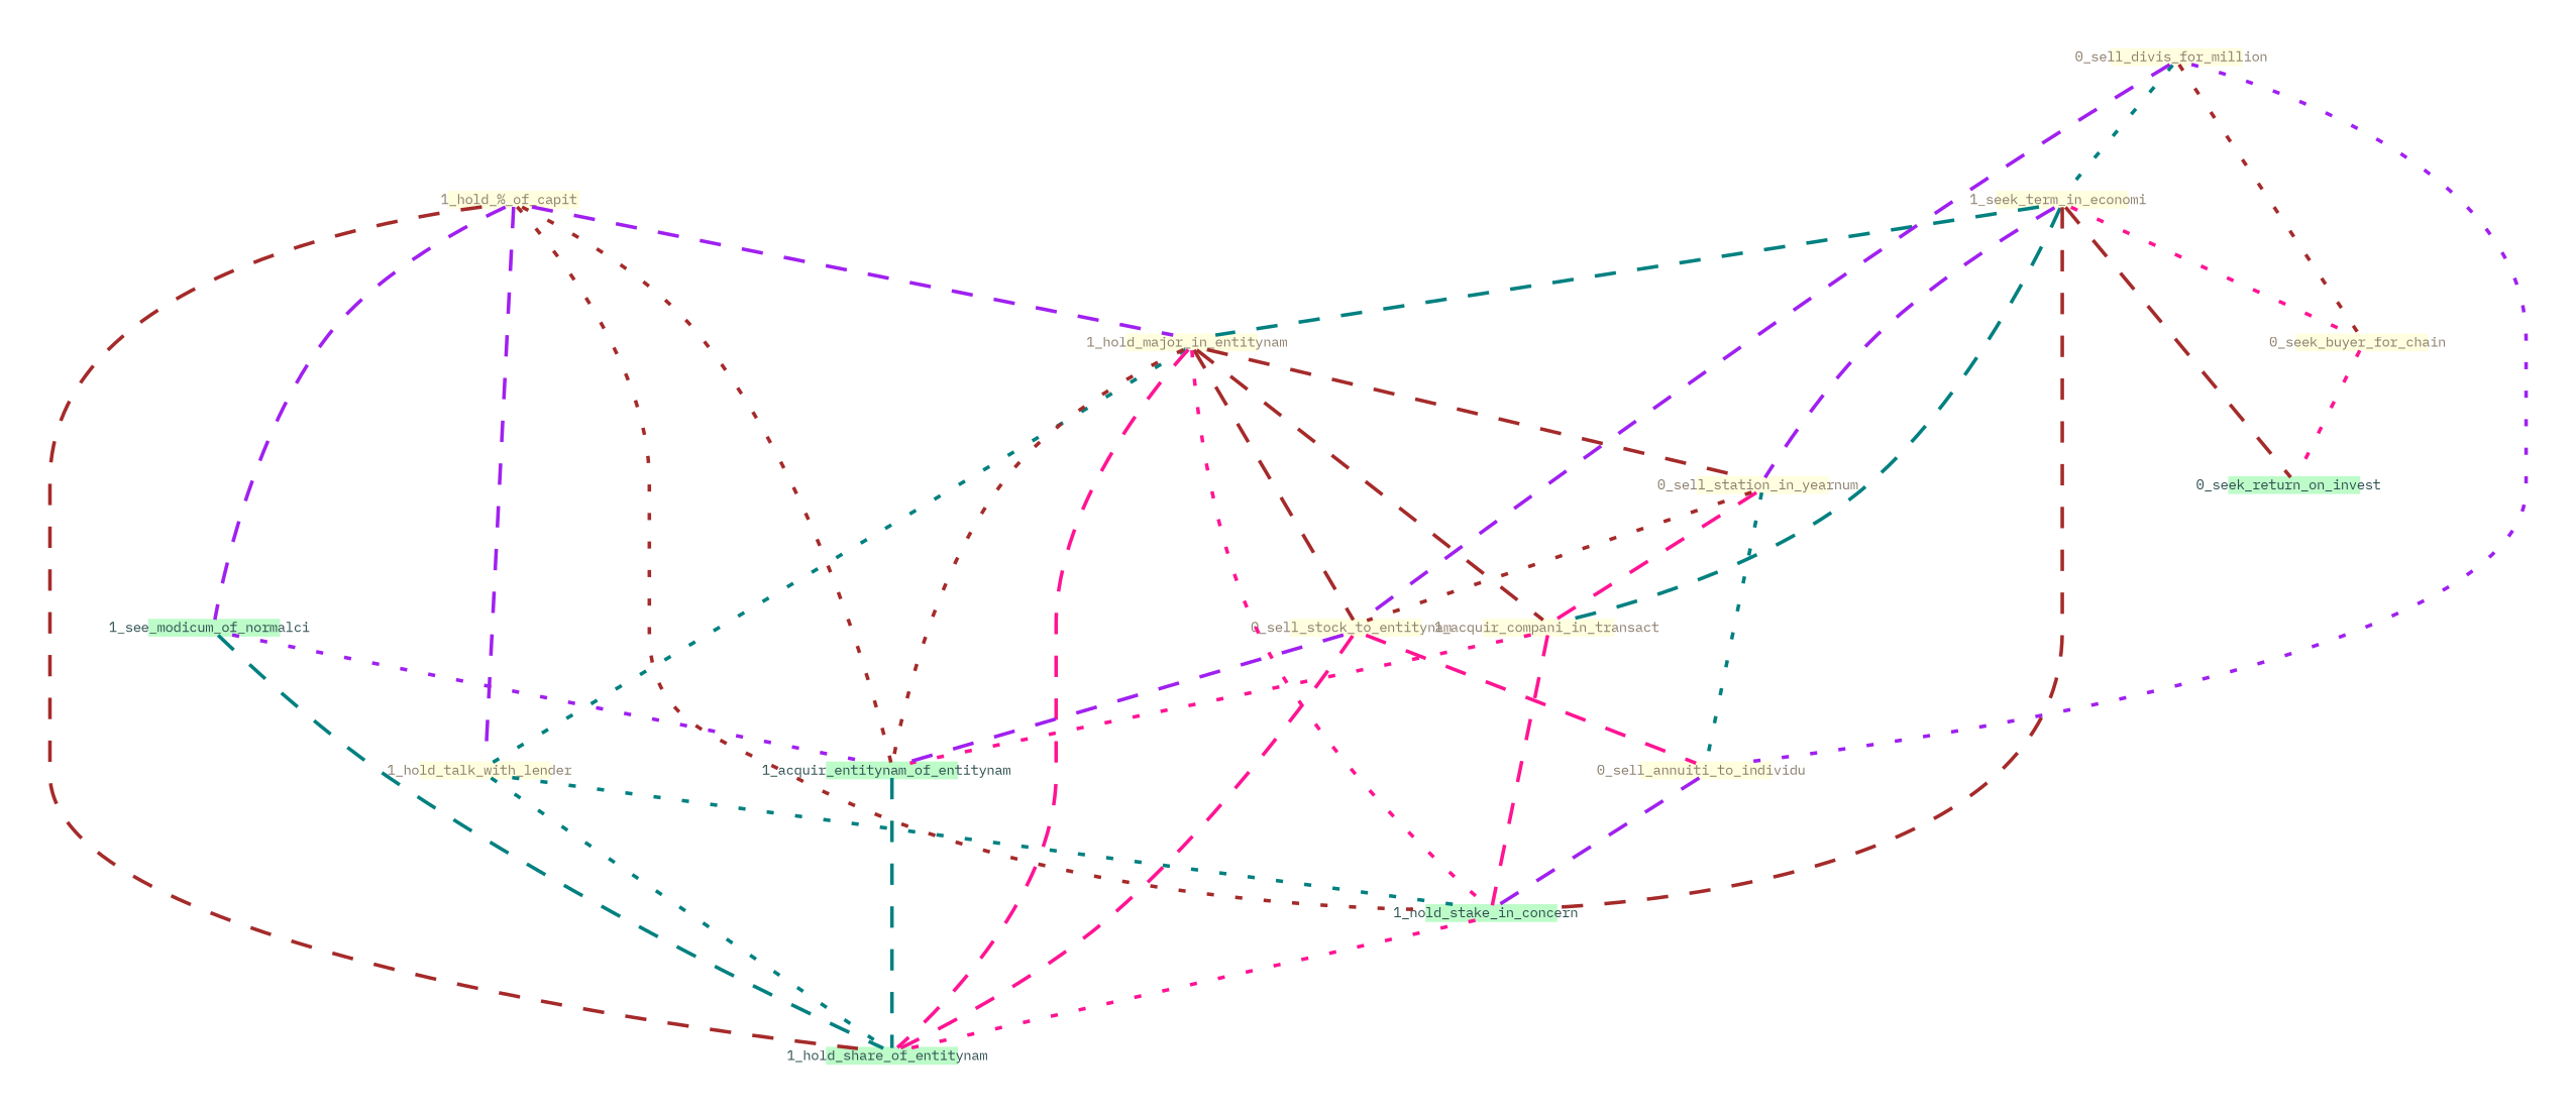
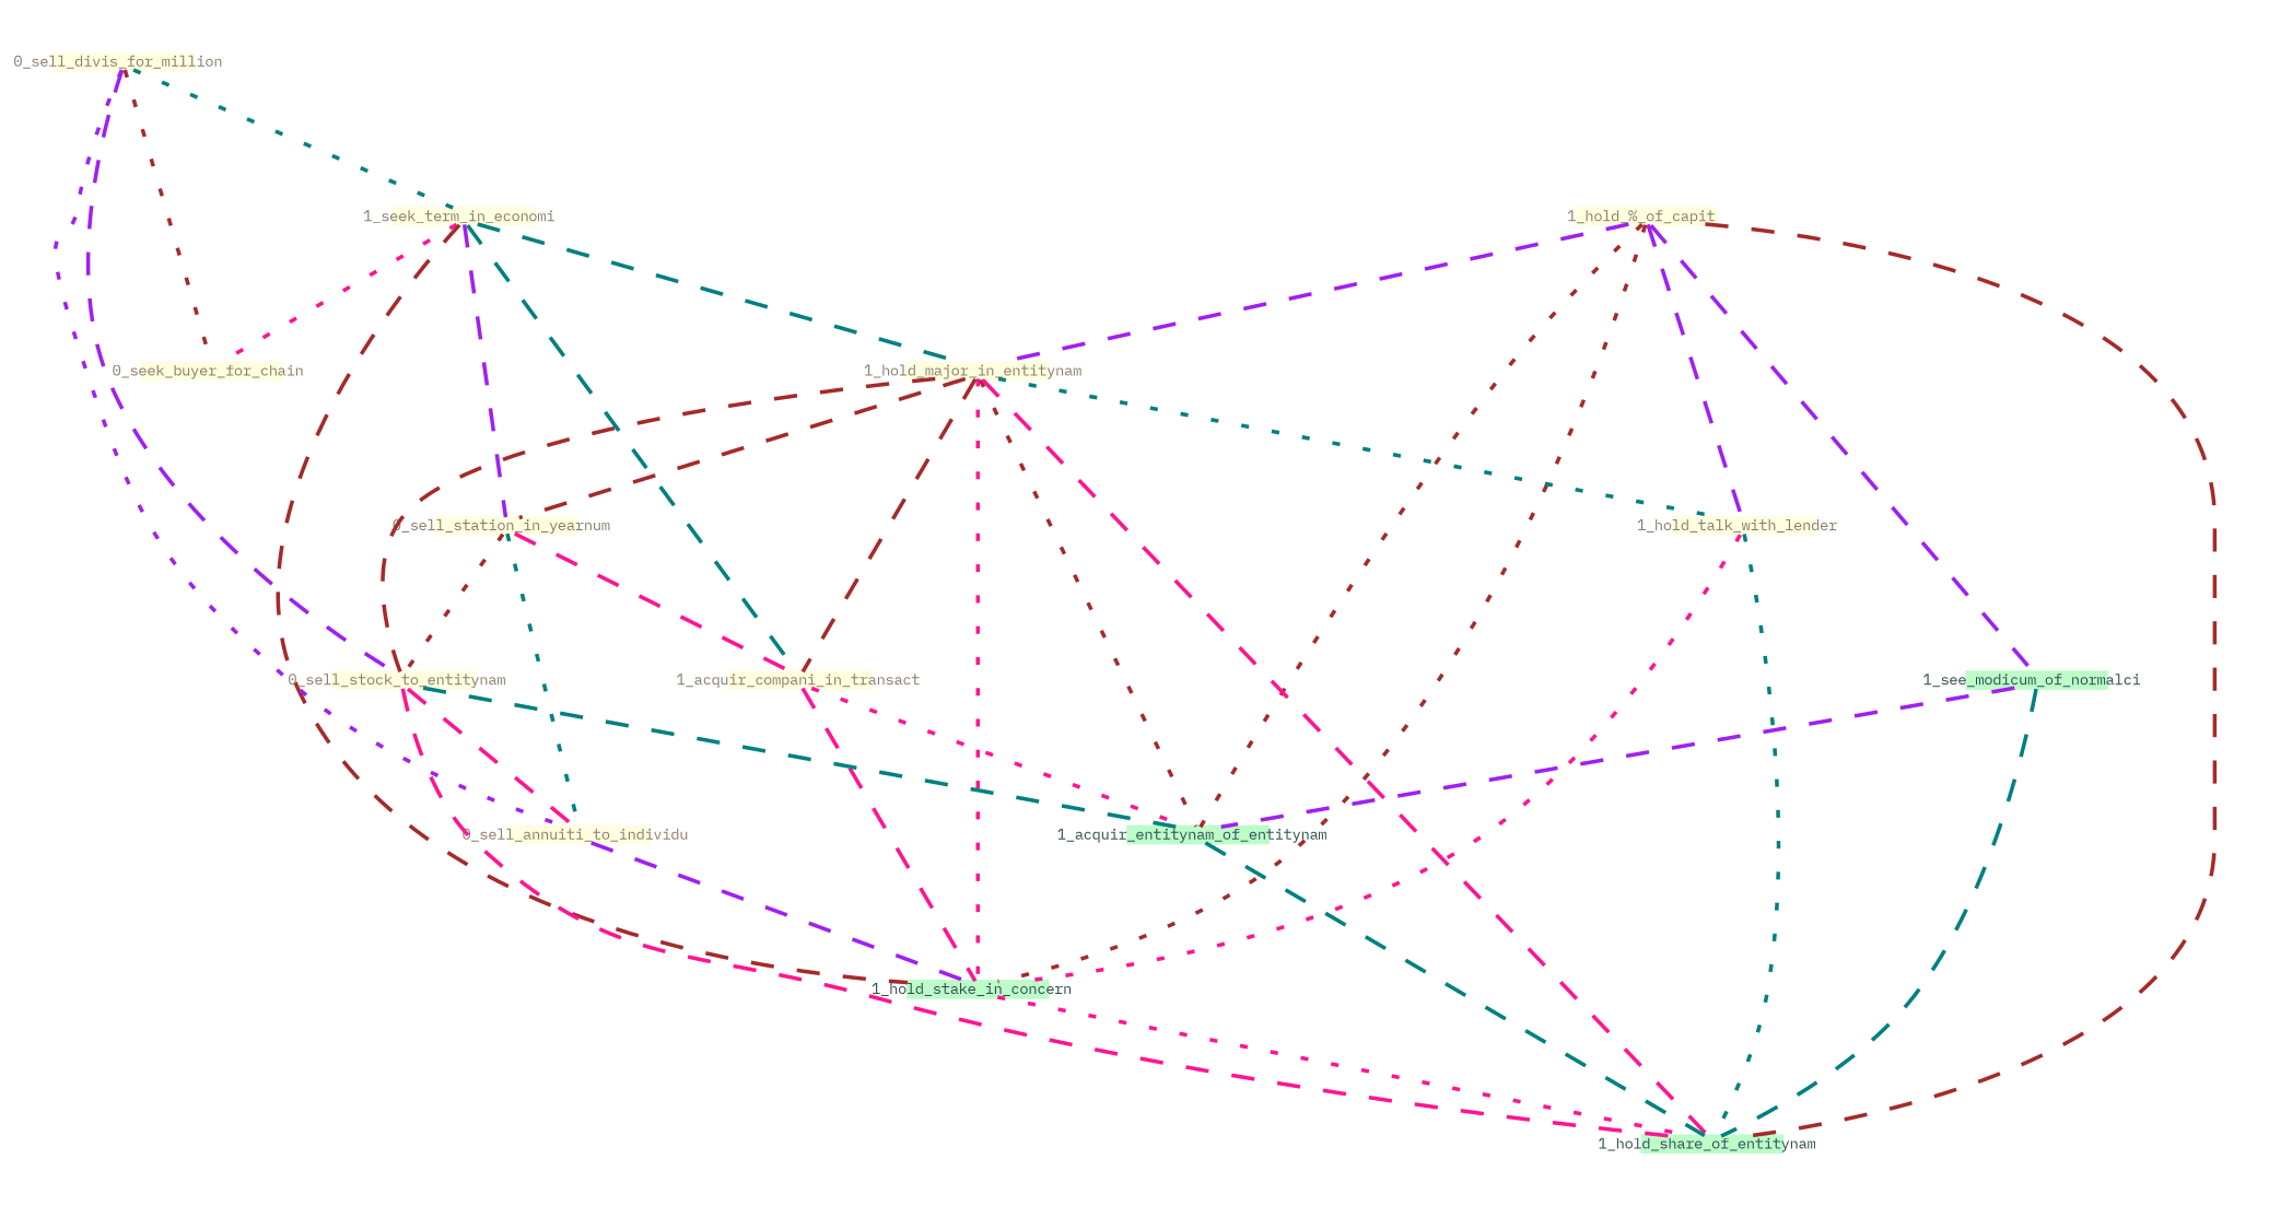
  graph {
    fontname="IBM Plex Mono"
    node [color="#ffffe0" fixedsize=true fontcolor="#8b7d6b" fontname="IBM Plex Mono" fontsize=4 shape=polygon style=filled]
    edge [color=deeppink fontname="IBM Plex Mono" style=dashed w=1]
    "1_seek_term_in_economi " [height=.06 width=.5]
    "1_hold_%_of_capit " [height=.06 width=.5]
    "1_hold_major_in_entitynam " [height=.06 width=.5]
    "0_sell_divis_for_million " [height=.06 width=.5]
    "1_hold_talk_with_lender " [height=.06 width=.5]
    "0_sell_station_in_yearnum " [height=.06 width=.5]
    "0_seek_buyer_for_chain " [height=.06 width=.5]
    n8 [height=.06 label="1_acquir_compani_in_transact" width=.5]
    "0_sell_stock_to_entitynam " [height=.06 width=.5]
    "0_sell_annuiti_to_individu " [height=.06 width=.5]
    "1_hold_stake_in_concern " [color="#BDFCC9" fontcolor="#2f4f4f" height=.06 width=.5]
-   "0_seek_return_on_invest " [color="#BDFCC9" fontcolor="#2f4f4f" height=.06 width=.5]
    "1_see_modicum_of_normalci " [color="#BDFCC9" fontcolor="#2f4f4f" height=.06 width=.5]
    "1_acquir_entitynam_of_entitynam " [color="#BDFCC9" fontcolor="#2f4f4f" height=.06 width=.5]
    "1_hold_share_of_entitynam " [color="#BDFCC9" fontcolor="#2f4f4f" height=.06 width=.5]
    subgraph sub_1 {
      "1_seek_term_in_economi "
      "1_hold_%_of_capit "
      "1_hold_major_in_entitynam "
      "0_sell_divis_for_million "
      "1_hold_talk_with_lender "
      "0_sell_station_in_yearnum "
      "0_seek_buyer_for_chain "
      n8
      "0_sell_stock_to_entitynam "
      "0_sell_annuiti_to_individu "
    }
    subgraph sub_2 {
    }
    "1_seek_term_in_economi " -- "1_hold_major_in_entitynam " [color=teal]
    "1_seek_term_in_economi " -- "0_sell_station_in_yearnum " [color=purple]
    "1_seek_term_in_economi " -- "0_seek_buyer_for_chain " [style=dotted]
    "1_seek_term_in_economi " -- n8 [color=teal]
    "1_seek_term_in_economi " -- "1_hold_stake_in_concern " [color=brown]
-   "1_seek_term_in_economi " -- "0_seek_return_on_invest " [color=brown]
    "1_hold_%_of_capit " -- "1_hold_major_in_entitynam " [color=purple]
    "1_hold_%_of_capit " -- "1_hold_talk_with_lender " [color=purple]
    "1_hold_%_of_capit " -- "1_hold_stake_in_concern " [color=brown style=dotted]
    "1_hold_%_of_capit " -- "1_see_modicum_of_normalci " [color=purple]
    "1_hold_%_of_capit " -- "1_acquir_entitynam_of_entitynam " [color=brown style=dotted]
    "1_hold_%_of_capit " -- "1_hold_share_of_entitynam " [color=brown w=2]
    "1_hold_major_in_entitynam " -- "1_hold_talk_with_lender " [color=teal style=dotted]
    "1_hold_major_in_entitynam " -- "0_sell_station_in_yearnum " [color=brown]
    "1_hold_major_in_entitynam " -- n8 [color=brown]
    "1_hold_major_in_entitynam " -- "0_sell_stock_to_entitynam " [color=brown]
    "1_hold_major_in_entitynam " -- "1_hold_stake_in_concern " [style=dotted w=2]
    "1_hold_major_in_entitynam " -- "1_acquir_entitynam_of_entitynam " [color=brown style=dotted]
    "1_hold_major_in_entitynam " -- "1_hold_share_of_entitynam " [w=2]
    "0_sell_divis_for_million " -- "1_seek_term_in_economi " [color=teal style=dotted]
    "0_sell_divis_for_million " -- "0_seek_buyer_for_chain " [color=brown style=dotted]
    "0_sell_divis_for_million " -- "0_sell_stock_to_entitynam " [color=purple]
    "0_sell_divis_for_million " -- "0_sell_annuiti_to_individu " [color=purple style=dotted]
-   "1_hold_talk_with_lender " -- "1_hold_stake_in_concern " [color=teal style=dotted]
+   "1_hold_talk_with_lender " -- "1_hold_stake_in_concern " [style=dotted]
    "1_hold_talk_with_lender " -- "1_hold_share_of_entitynam " [color=teal style=dotted]
    "0_sell_station_in_yearnum " -- n8
    "0_sell_station_in_yearnum " -- "0_sell_stock_to_entitynam " [color=brown style=dotted]
    "0_sell_station_in_yearnum " -- "0_sell_annuiti_to_individu " [color=teal style=dotted]
-   "0_seek_buyer_for_chain " -- "0_seek_return_on_invest " [style=dotted]
    n8 -- "1_hold_stake_in_concern "
    n8 -- "1_acquir_entitynam_of_entitynam " [style=dotted]
    "0_sell_stock_to_entitynam " -- "0_sell_annuiti_to_individu " [w=2]
-   "0_sell_stock_to_entitynam " -- "1_acquir_entitynam_of_entitynam " [color=purple]
+   "0_sell_stock_to_entitynam " -- "1_acquir_entitynam_of_entitynam " [color=teal]
    "0_sell_stock_to_entitynam " -- "1_hold_share_of_entitynam "
    "0_sell_annuiti_to_individu " -- "1_hold_stake_in_concern " [color=purple]
    "1_hold_stake_in_concern " -- "1_hold_share_of_entitynam " [style=dotted]
-   "1_see_modicum_of_normalci " -- "1_acquir_entitynam_of_entitynam " [color=purple style=dotted]
+   "1_see_modicum_of_normalci " -- "1_acquir_entitynam_of_entitynam " [color=purple]
    "1_see_modicum_of_normalci " -- "1_hold_share_of_entitynam " [color=teal]
    "1_acquir_entitynam_of_entitynam " -- "1_hold_share_of_entitynam " [color=teal w=2]
  }
